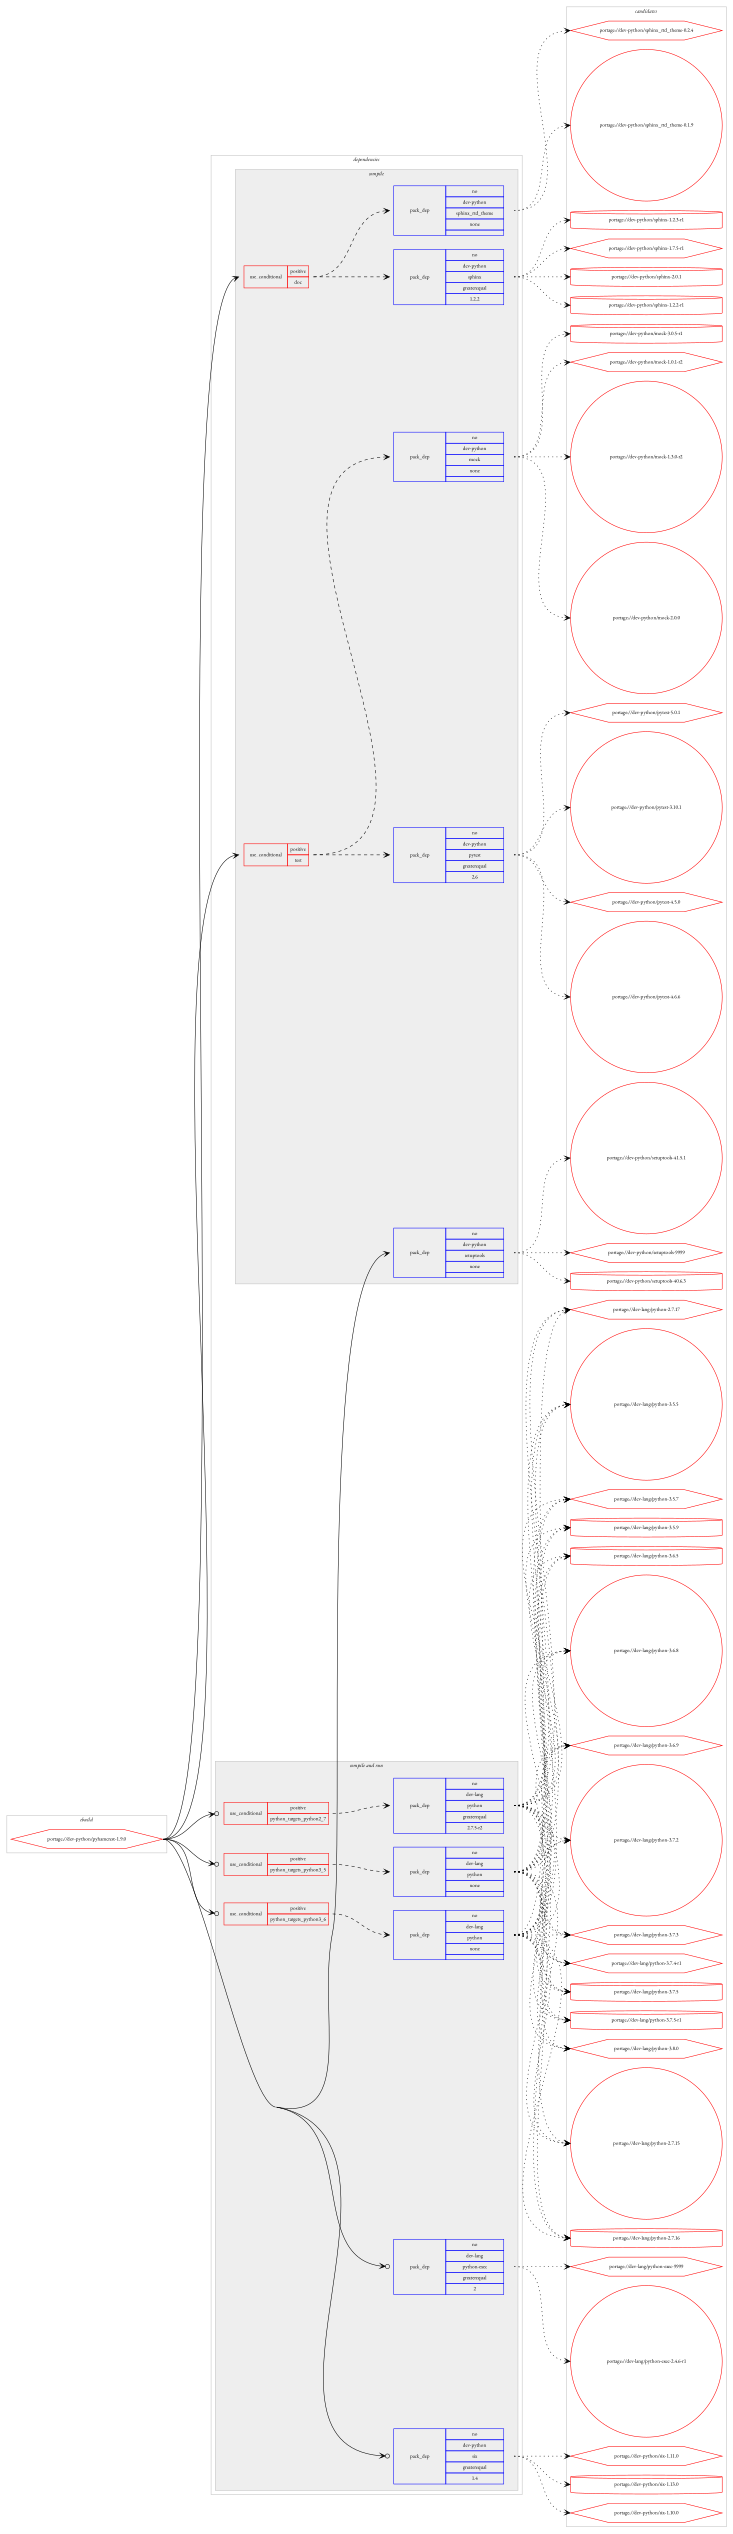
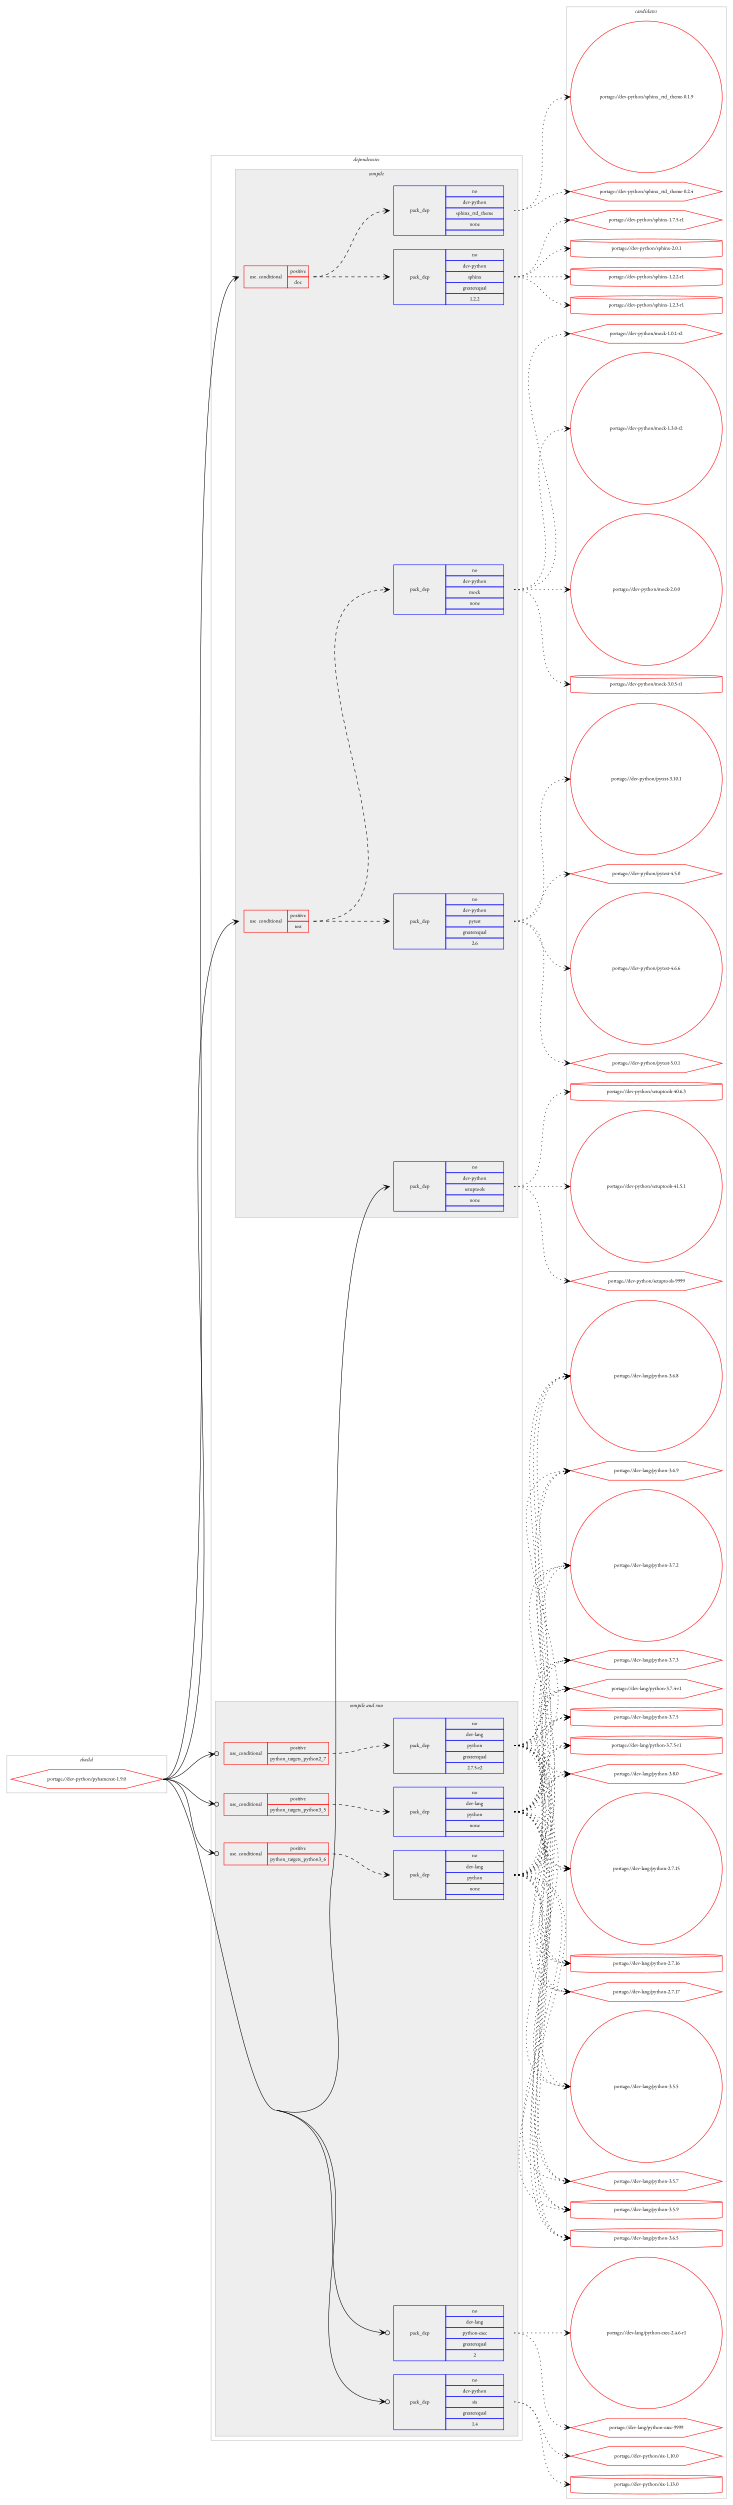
  digraph {
    compound=true
    concentrate=true
    fontname="EB Garamond"
    fontsize=10
    newrank=true
    rankdir=LR
    ranksep=1.5
    node [color=red fontname="EB Garamond" fontsize=10 shape=hexagon]
    edge [arrowhead=vee fontname="EB Garamond" headport=w style=dotted tailport=e weight=100]
    n1 [label="portage://dev-python/pyhamcrest-1.9.0" width=4]
    n2 [color=blue label=<<TABLE BORDER="0" CELLBORDER="1" CELLSPACING="0" CELLPADDING="4" WIDTH="220"><TR><TD ROWSPAN="6" CELLPADDING="30">pack_dep</TD></TR><TR><TD WIDTH="110">no</TD></TR><TR><TD>dev-python</TD></TR><TR><TD>sphinx</TD></TR><TR><TD>greaterequal</TD></TR><TR><TD>1.2.2</TD></TR></TABLE>> shape=none]
    n3 [color=blue label=<<TABLE BORDER="0" CELLBORDER="1" CELLSPACING="0" CELLPADDING="4" WIDTH="220"><TR><TD ROWSPAN="6" CELLPADDING="30">pack_dep</TD></TR><TR><TD WIDTH="110">no</TD></TR><TR><TD>dev-python</TD></TR><TR><TD>sphinx_rtd_theme</TD></TR><TR><TD>none</TD></TR><TR><TD></TD></TR></TABLE>> shape=none]
    n4 [label=<<TABLE BORDER="0" CELLBORDER="1" CELLSPACING="0" CELLPADDING="4"><TR><TD ROWSPAN="3" CELLPADDING="10">use_conditional</TD></TR><TR><TD>positive</TD></TR><TR><TD>doc</TD></TR></TABLE>> shape=none]
    n5 [color=blue label=<<TABLE BORDER="0" CELLBORDER="1" CELLSPACING="0" CELLPADDING="4" WIDTH="220"><TR><TD ROWSPAN="6" CELLPADDING="30">pack_dep</TD></TR><TR><TD WIDTH="110">no</TD></TR><TR><TD>dev-python</TD></TR><TR><TD>pytest</TD></TR><TR><TD>greaterequal</TD></TR><TR><TD>2.6</TD></TR></TABLE>> shape=none]
    n6 [color=blue label=<<TABLE BORDER="0" CELLBORDER="1" CELLSPACING="0" CELLPADDING="4" WIDTH="220"><TR><TD ROWSPAN="6" CELLPADDING="30">pack_dep</TD></TR><TR><TD WIDTH="110">no</TD></TR><TR><TD>dev-python</TD></TR><TR><TD>mock</TD></TR><TR><TD>none</TD></TR><TR><TD></TD></TR></TABLE>> shape=none]
    n7 [label=<<TABLE BORDER="0" CELLBORDER="1" CELLSPACING="0" CELLPADDING="4"><TR><TD ROWSPAN="3" CELLPADDING="10">use_conditional</TD></TR><TR><TD>positive</TD></TR><TR><TD>test</TD></TR></TABLE>> shape=none]
    n8 [color=blue label=<<TABLE BORDER="0" CELLBORDER="1" CELLSPACING="0" CELLPADDING="4" WIDTH="220"><TR><TD ROWSPAN="6" CELLPADDING="30">pack_dep</TD></TR><TR><TD WIDTH="110">no</TD></TR><TR><TD>dev-python</TD></TR><TR><TD>setuptools</TD></TR><TR><TD>none</TD></TR><TR><TD></TD></TR></TABLE>> shape=none]
    n9 [color=blue label=<<TABLE BORDER="0" CELLBORDER="1" CELLSPACING="0" CELLPADDING="4" WIDTH="220"><TR><TD ROWSPAN="6" CELLPADDING="30">pack_dep</TD></TR><TR><TD WIDTH="110">no</TD></TR><TR><TD>dev-lang</TD></TR><TR><TD>python</TD></TR><TR><TD>greaterequal</TD></TR><TR><TD>2.7.5-r2</TD></TR></TABLE>> shape=none]
    n10 [label=<<TABLE BORDER="0" CELLBORDER="1" CELLSPACING="0" CELLPADDING="4"><TR><TD ROWSPAN="3" CELLPADDING="10">use_conditional</TD></TR><TR><TD>positive</TD></TR><TR><TD>python_targets_python2_7</TD></TR></TABLE>> shape=none]
    n11 [color=blue label=<<TABLE BORDER="0" CELLBORDER="1" CELLSPACING="0" CELLPADDING="4" WIDTH="220"><TR><TD ROWSPAN="6" CELLPADDING="30">pack_dep</TD></TR><TR><TD WIDTH="110">no</TD></TR><TR><TD>dev-lang</TD></TR><TR><TD>python</TD></TR><TR><TD>none</TD></TR><TR><TD></TD></TR></TABLE>> shape=none]
    n12 [label=<<TABLE BORDER="0" CELLBORDER="1" CELLSPACING="0" CELLPADDING="4"><TR><TD ROWSPAN="3" CELLPADDING="10">use_conditional</TD></TR><TR><TD>positive</TD></TR><TR><TD>python_targets_python3_5</TD></TR></TABLE>> shape=none]
    n13 [color=blue label=<<TABLE BORDER="0" CELLBORDER="1" CELLSPACING="0" CELLPADDING="4" WIDTH="220"><TR><TD ROWSPAN="6" CELLPADDING="30">pack_dep</TD></TR><TR><TD WIDTH="110">no</TD></TR><TR><TD>dev-lang</TD></TR><TR><TD>python</TD></TR><TR><TD>none</TD></TR><TR><TD></TD></TR></TABLE>> shape=none]
    n14 [label=<<TABLE BORDER="0" CELLBORDER="1" CELLSPACING="0" CELLPADDING="4"><TR><TD ROWSPAN="3" CELLPADDING="10">use_conditional</TD></TR><TR><TD>positive</TD></TR><TR><TD>python_targets_python3_6</TD></TR></TABLE>> shape=none]
    n15 [color=blue label=<<TABLE BORDER="0" CELLBORDER="1" CELLSPACING="0" CELLPADDING="4" WIDTH="220"><TR><TD ROWSPAN="6" CELLPADDING="30">pack_dep</TD></TR><TR><TD WIDTH="110">no</TD></TR><TR><TD>dev-lang</TD></TR><TR><TD>python-exec</TD></TR><TR><TD>greaterequal</TD></TR><TR><TD>2</TD></TR></TABLE>> shape=none]
    n16 [color=blue label=<<TABLE BORDER="0" CELLBORDER="1" CELLSPACING="0" CELLPADDING="4" WIDTH="220"><TR><TD ROWSPAN="6" CELLPADDING="30">pack_dep</TD></TR><TR><TD WIDTH="110">no</TD></TR><TR><TD>dev-python</TD></TR><TR><TD>six</TD></TR><TR><TD>greaterequal</TD></TR><TR><TD>1.4</TD></TR></TABLE>> shape=none]
    n17 [label="portage://dev-python/sphinx-1.2.2-r1" shape=cylinder width=4]
    n18 [label="portage://dev-python/sphinx-1.2.3-r1" shape=cylinder width=4]
    n19 [label="portage://dev-python/sphinx-1.7.5-r1" width=4]
    n20 [label="portage://dev-python/sphinx-2.0.1" shape=cylinder width=4]
    n21 [label="portage://dev-python/sphinx_rtd_theme-0.1.9" shape=circle width=4]
    n22 [label="portage://dev-python/sphinx_rtd_theme-0.2.4" width=4]
    n23 [label="portage://dev-python/pytest-3.10.1" shape=circle width=4]
    n24 [label="portage://dev-python/pytest-4.5.0" width=4]
    n25 [label="portage://dev-python/pytest-4.6.6" shape=circle width=4]
    n26 [label="portage://dev-python/pytest-5.0.1" width=4]
    n27 [label="portage://dev-python/mock-1.0.1-r2" width=4]
    n28 [label="portage://dev-python/mock-1.3.0-r2" shape=circle width=4]
    n29 [label="portage://dev-python/mock-2.0.0" shape=circle width=4]
    n30 [label="portage://dev-python/mock-3.0.5-r1" shape=cylinder width=4]
    n31 [label="portage://dev-python/setuptools-40.6.3" shape=cylinder width=4]
    n32 [label="portage://dev-python/setuptools-41.5.1" shape=circle width=4]
    n33 [label="portage://dev-python/setuptools-9999" width=4]
    n34 [label="portage://dev-lang/python-2.7.15" shape=circle width=4]
    n35 [label="portage://dev-lang/python-2.7.16" shape=cylinder width=4]
    n36 [label="portage://dev-lang/python-2.7.17" width=4]
    n37 [label="portage://dev-lang/python-3.5.5" shape=circle width=4]
    n38 [label="portage://dev-lang/python-3.5.7" width=4]
    n39 [label="portage://dev-lang/python-3.5.9" shape=cylinder width=4]
    n40 [label="portage://dev-lang/python-3.6.5" shape=cylinder width=4]
    n41 [label="portage://dev-lang/python-3.6.8" shape=circle width=4]
    n42 [label="portage://dev-lang/python-3.6.9" width=4]
    n43 [label="portage://dev-lang/python-3.7.2" shape=circle width=4]
    n44 [label="portage://dev-lang/python-3.7.3" width=4]
    n45 [label="portage://dev-lang/python-3.7.4-r1" width=4]
    n46 [label="portage://dev-lang/python-3.7.5" shape=cylinder width=4]
    n47 [label="portage://dev-lang/python-3.7.5-r1" shape=cylinder width=4]
    n48 [label="portage://dev-lang/python-3.8.0" width=4]
    n49 [label="portage://dev-lang/python-exec-2.4.6-r1" shape=circle width=4]
    n50 [label="portage://dev-lang/python-exec-9999" width=4]
    n51 [label="portage://dev-python/six-1.10.0" width=4]
-   n52 [label="portage://dev-python/six-1.11.0" width=4]
    n53 [label="portage://dev-python/six-1.13.0" shape=cylinder width=4]
    subgraph cluster_1 {
      color=gray
      label=<<i>ebuild</i>>
      rank=same
      n1
    }
    subgraph cluster_2 {
      color=gray
      label=<<i>dependencies</i>>
      subgraph cluster_3 {
        color=gray
        fillcolor="#eeeeee"
        label=<<i>compile</i>>
        style=filled
        subgraph sub_4 {
          color=gray
          fillcolor="#eeeeee"
          label=<<i>compile</i>>
          style=filled
          n4
          subgraph sub_5 {
            color=gray
            fillcolor="#eeeeee"
            label=<<i>compile</i>>
            style=filled
            n2
          }
          subgraph sub_6 {
            color=gray
            fillcolor="#eeeeee"
            label=<<i>compile</i>>
            style=filled
            n3
          }
        }
        subgraph sub_7 {
          color=gray
          fillcolor="#eeeeee"
          label=<<i>compile</i>>
          style=filled
          n7
          subgraph sub_8 {
            color=gray
            fillcolor="#eeeeee"
            label=<<i>compile</i>>
            style=filled
            n5
          }
          subgraph sub_9 {
            color=gray
            fillcolor="#eeeeee"
            label=<<i>compile</i>>
            style=filled
            n6
          }
        }
        subgraph sub_10 {
          color=gray
          fillcolor="#eeeeee"
          label=<<i>compile</i>>
          style=filled
          n8
        }
      }
      subgraph cluster_11 {
        color=gray
        fillcolor="#eeeeee"
        label=<<i>compile and run</i>>
        style=filled
        subgraph sub_12 {
          color=gray
          fillcolor="#eeeeee"
          label=<<i>compile and run</i>>
          style=filled
          n10
          subgraph sub_13 {
            color=gray
            fillcolor="#eeeeee"
            label=<<i>compile and run</i>>
            style=filled
            n9
          }
        }
        subgraph sub_14 {
          color=gray
          fillcolor="#eeeeee"
          label=<<i>compile and run</i>>
          style=filled
          n12
          subgraph sub_15 {
            color=gray
            fillcolor="#eeeeee"
            label=<<i>compile and run</i>>
            style=filled
            n11
          }
        }
        subgraph sub_16 {
          color=gray
          fillcolor="#eeeeee"
          label=<<i>compile and run</i>>
          style=filled
          n14
          subgraph sub_17 {
            color=gray
            fillcolor="#eeeeee"
            label=<<i>compile and run</i>>
            style=filled
            n13
          }
        }
        subgraph sub_18 {
          color=gray
          fillcolor="#eeeeee"
          label=<<i>compile and run</i>>
          style=filled
          n15
        }
        subgraph sub_19 {
          color=gray
          fillcolor="#eeeeee"
          label=<<i>compile and run</i>>
          style=filled
          n16
        }
      }
      subgraph cluster_20 {
        color=gray
        fillcolor="#eeeeee"
        label=<<i>run</i>>
        style=filled
      }
    }
    subgraph cluster_21 {
      color=gray
      label=<<i>candidates</i>>
      rank=same
      subgraph sub_22 {
        color=black
        label=<<i>candidates</i>>
        nodesep=1
        rank=same
        n17
        n18
        n19
        n20
      }
      subgraph sub_23 {
        color=black
        label=<<i>candidates</i>>
        nodesep=1
        rank=same
        n21
        n22
      }
      subgraph sub_24 {
        color=black
        label=<<i>candidates</i>>
        nodesep=1
        rank=same
        n23
        n24
        n25
        n26
      }
      subgraph sub_25 {
        color=black
        label=<<i>candidates</i>>
        nodesep=1
        rank=same
        n27
        n28
        n29
        n30
      }
      subgraph sub_26 {
        color=black
        label=<<i>candidates</i>>
        nodesep=1
        rank=same
        n31
        n32
        n33
      }
      subgraph sub_27 {
        color=black
        label=<<i>candidates</i>>
        nodesep=1
        rank=same
        n34
        n35
        n36
        n37
        n38
        n39
        n40
        n41
        n42
        n43
        n44
        n45
        n46
        n47
        n48
      }
      subgraph sub_28 {
        color=black
        label=<<i>candidates</i>>
        nodesep=1
        rank=same
        n34
        n35
        n36
        n37
        n38
        n39
        n40
        n41
        n42
        n43
        n44
        n45
        n46
        n47
        n48
      }
      subgraph sub_29 {
        color=black
        label=<<i>candidates</i>>
        nodesep=1
        rank=same
        n34
        n35
        n36
        n37
        n38
        n39
        n40
        n41
        n42
        n43
        n44
        n45
        n46
        n47
        n48
      }
      subgraph sub_30 {
        color=black
        label=<<i>candidates</i>>
        nodesep=1
        rank=same
        n49
        n50
      }
      subgraph sub_31 {
        color=black
        label=<<i>candidates</i>>
        nodesep=1
        rank=same
        n51
-       n52
        n53
      }
    }
    n1 -> n4 [style=solid weight=20]
    n1 -> n7 [style=solid weight=20]
    n1 -> n8 [style=solid weight=20]
    n1 -> n10 [arrowhead=odotvee style=solid weight=20]
    n1 -> n12 [arrowhead=odotvee style=solid weight=20]
    n1 -> n14 [arrowhead=odotvee style=solid weight=20]
    n1 -> n15 [arrowhead=odotvee style=solid weight=20]
    n1 -> n16 [arrowhead=odotvee style=solid weight=20]
    n2 -> n17
    n2 -> n18
    n2 -> n19
    n2 -> n20
    n3 -> n21
    n3 -> n22
    n4 -> n2 [style=dashed weight=20]
    n4 -> n3 [style=dashed weight=20]
    n5 -> n23
    n5 -> n24
    n5 -> n25
    n5 -> n26
    n6 -> n27
    n6 -> n28
    n6 -> n29
    n6 -> n30
    n7 -> n5 [style=dashed weight=20]
    n7 -> n6 [style=dashed weight=20]
    n8 -> n31
    n8 -> n32
    n8 -> n33
    n9 -> n34
    n9 -> n35
    n9 -> n36
    n9 -> n37
    n9 -> n38
    n9 -> n39
    n9 -> n40
    n9 -> n41
    n9 -> n42
    n9 -> n43
    n9 -> n44
    n9 -> n45
    n9 -> n46
    n9 -> n47
    n9 -> n48
    n10 -> n9 [style=dashed weight=20]
    n11 -> n34
    n11 -> n35
    n11 -> n36
    n11 -> n37
    n11 -> n38
    n11 -> n39
    n11 -> n40
    n11 -> n41
    n11 -> n42
    n11 -> n43
    n11 -> n44
    n11 -> n45
    n11 -> n46
    n11 -> n47
    n11 -> n48
    n12 -> n11 [style=dashed weight=20]
    n13 -> n34
    n13 -> n35
    n13 -> n36
    n13 -> n37
    n13 -> n38
    n13 -> n39
    n13 -> n40
    n13 -> n41
    n13 -> n42
    n13 -> n43
    n13 -> n44
    n13 -> n45
    n13 -> n46
    n13 -> n47
    n13 -> n48
    n14 -> n13 [style=dashed weight=20]
    n15 -> n49
    n15 -> n50
    n16 -> n51
-   n16 -> n52
    n16 -> n53
  }
